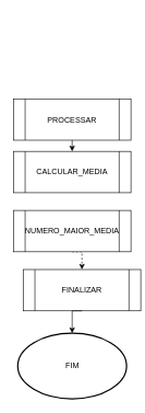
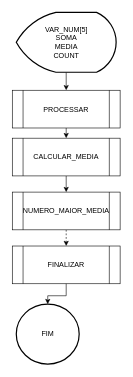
  <mxCell id="0" />
  <mxCell id="1" parent="0" />
- <mxCell id="2" value="FIM" style="strokeWidth=2;html=1;shape=mxgraph.flowchart.start_1;whiteSpace=wrap;" parent="1" vertex="1"><mxGeometry x="26.67" y="507" width="166.66" height="100" as="geometry" /></mxCell>
+ <mxCell id="2" value="FIM" style="strokeWidth=2;html=1;shape=mxgraph.flowchart.start_1;whiteSpace=wrap;" parent="1" vertex="1"><mxGeometry x="26.67" y="507" width="105" height="100" as="geometry" /></mxCell>
  <mxCell id="3" style="edgeStyle=orthogonalEdgeStyle;rounded=0;orthogonalLoop=1;jettySize=auto;html=1;exitX=0.5;exitY=1;exitDx=0;exitDy=0;entryX=0.5;entryY=0;entryDx=0;entryDy=0;" parent="1" source="4" target="8" edge="1"><mxGeometry relative="1" as="geometry" /></mxCell>
  <mxCell id="4" value="PROCESSAR" style="shape=process;whiteSpace=wrap;html=1;backgroundOutline=1;" parent="1" vertex="1"><mxGeometry x="20" y="150" width="180" height="63" as="geometry" /></mxCell>
+ <mxCell id="5" style="edgeStyle=orthogonalEdgeStyle;rounded=0;orthogonalLoop=1;jettySize=auto;html=1;exitX=0.5;exitY=1;exitDx=0;exitDy=0;exitPerimeter=0;entryX=0.5;entryY=0;entryDx=0;entryDy=0;" parent="1" source="6" target="4" edge="1"><mxGeometry relative="1" as="geometry" /></mxCell>
+ <mxCell id="6" value="VAR_NUM[5]&lt;div&gt;SOMA&lt;/div&gt;&lt;div&gt;MEDIA&lt;/div&gt;&lt;div&gt;COUNT&lt;/div&gt;" style="strokeWidth=2;html=1;shape=mxgraph.flowchart.display;whiteSpace=wrap;" parent="1" vertex="1"><mxGeometry x="26.67" y="20" width="166.67" height="100" as="geometry" /></mxCell>
+ <mxCell id="7" style="edgeStyle=orthogonalEdgeStyle;rounded=0;orthogonalLoop=1;jettySize=auto;html=1;exitX=0.5;exitY=1;exitDx=0;exitDy=0;entryX=0.5;entryY=0;entryDx=0;entryDy=0;" parent="1" source="8" target="10" edge="1"><mxGeometry relative="1" as="geometry" /></mxCell>
  <mxCell id="8" value="CALCULAR_MEDIA" style="shape=process;whiteSpace=wrap;html=1;backgroundOutline=1;" parent="1" vertex="1"><mxGeometry x="20" y="230" width="180" height="63" as="geometry" /></mxCell>
  <mxCell id="9" style="edgeStyle=orthogonalEdgeStyle;rounded=0;orthogonalLoop=1;jettySize=auto;html=1;exitX=0.5;exitY=1;exitDx=0;exitDy=0;entryX=0.5;entryY=0;entryDx=0;entryDy=0;dashed=1;" parent="1" source="10" target="11" edge="1"><mxGeometry relative="1" as="geometry" /></mxCell>
  <mxCell id="10" value="NUMERO_MAIOR_MEDIA" style="shape=process;whiteSpace=wrap;html=1;backgroundOutline=1;" parent="1" vertex="1"><mxGeometry x="20" y="320" width="180" height="63" as="geometry" /></mxCell>
- <mxCell id="11" value="FINALIZAR" style="shape=process;whiteSpace=wrap;html=1;backgroundOutline=1;" parent="1" vertex="1"><mxGeometry x="35" y="410" width="180" height="63" as="geometry" /></mxCell>
+ <mxCell id="11" value="FINALIZAR" style="shape=process;whiteSpace=wrap;html=1;backgroundOutline=1;" parent="1" vertex="1"><mxGeometry x="20" y="410" width="180" height="63" as="geometry" /></mxCell>
  <mxCell id="12" style="edgeStyle=orthogonalEdgeStyle;rounded=0;orthogonalLoop=1;jettySize=auto;html=1;exitX=0.5;exitY=1;exitDx=0;exitDy=0;entryX=0.5;entryY=0;entryDx=0;entryDy=0;entryPerimeter=0;" edge="1" parent="1" source="11" target="2"><mxGeometry relative="1" as="geometry" /></mxCell>
